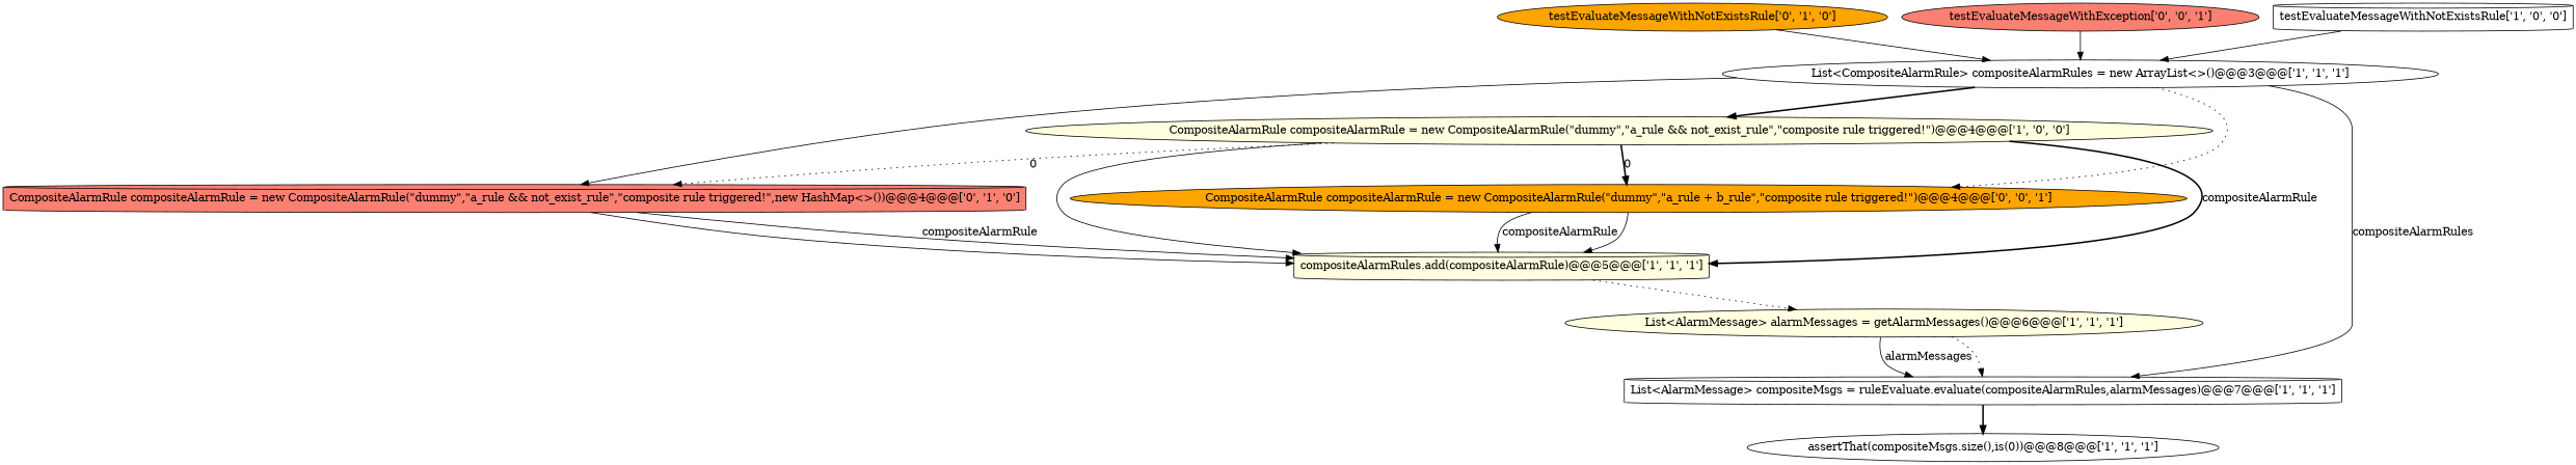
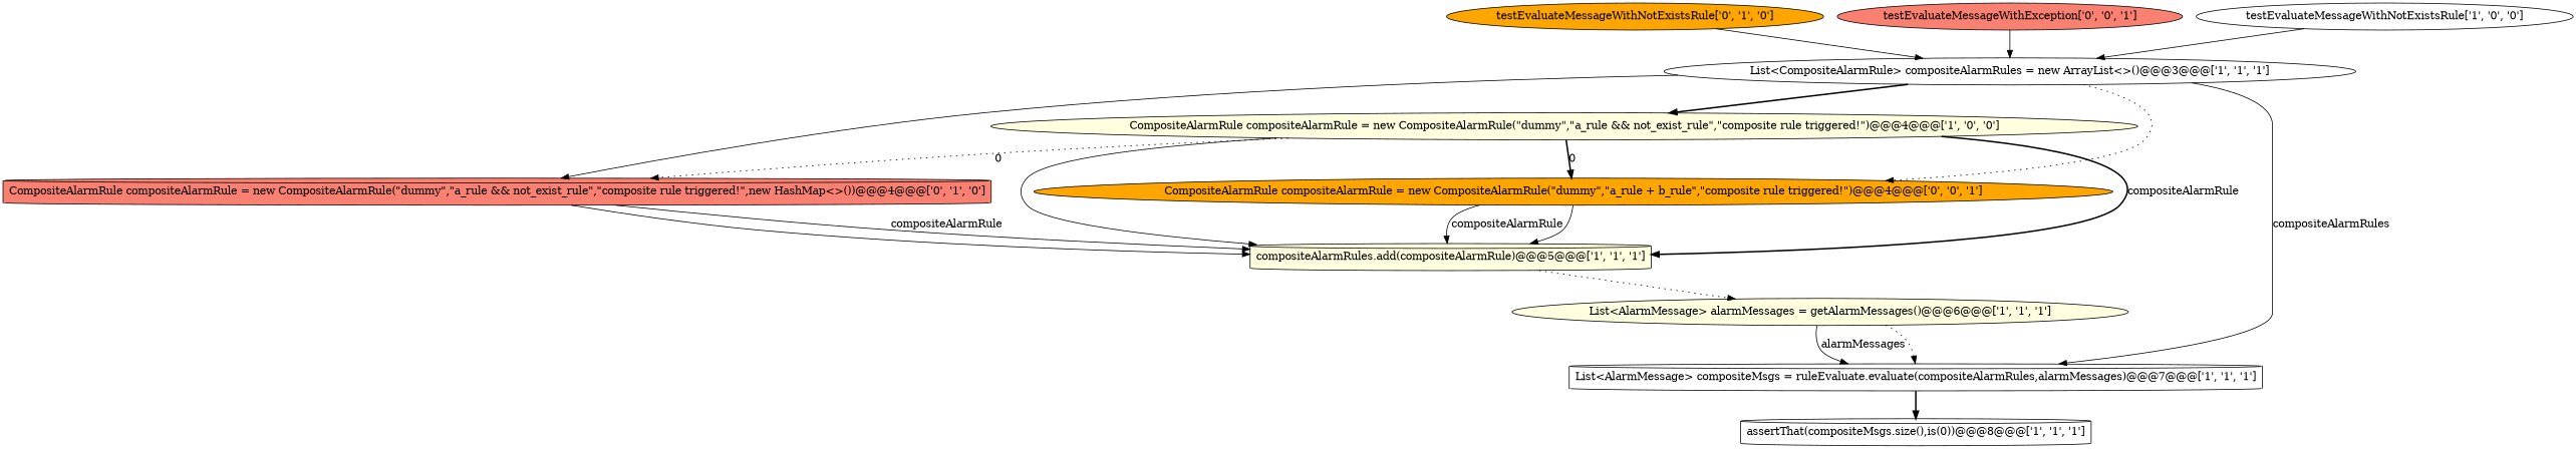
  digraph {
    node [fillcolor=white shape=ellipse style=filled]
    edge [style=solid]
    n1 [fillcolor=lightyellow label="CompositeAlarmRule compositeAlarmRule = new CompositeAlarmRule(\"dummy\",\"a_rule && not_exist_rule\",\"composite rule triggered!\")@@@4@@@['1', '0', '0']"]
    n2 [fillcolor=salmon label="CompositeAlarmRule compositeAlarmRule = new CompositeAlarmRule(\"dummy\",\"a_rule && not_exist_rule\",\"composite rule triggered!\",new HashMap<>())@@@4@@@['0', '1', '0']" shape=cylinder]
    n3 [fillcolor=lightyellow label="compositeAlarmRules.add(compositeAlarmRule)@@@5@@@['1', '1', '1']" shape=cylinder]
    n4 [fillcolor=orange label="CompositeAlarmRule compositeAlarmRule = new CompositeAlarmRule(\"dummy\",\"a_rule + b_rule\",\"composite rule triggered!\")@@@4@@@['0', '0', '1']"]
    n5 [fillcolor=lightyellow label="List<AlarmMessage> alarmMessages = getAlarmMessages()@@@6@@@['1', '1', '1']"]
    n6 [label="List<CompositeAlarmRule> compositeAlarmRules = new ArrayList<>()@@@3@@@['1', '1', '1']"]
    n7 [label="List<AlarmMessage> compositeMsgs = ruleEvaluate.evaluate(compositeAlarmRules,alarmMessages)@@@7@@@['1', '1', '1']" shape=cylinder]
-   n8 [label="assertThat(compositeMsgs.size(),is(0))@@@8@@@['1', '1', '1']"]
+   n8 [label="assertThat(compositeMsgs.size(),is(0))@@@8@@@['1', '1', '1']" shape=cylinder]
    n9 [fillcolor=orange label="testEvaluateMessageWithNotExistsRule['0', '1', '0']"]
    n10 [fillcolor=salmon label="testEvaluateMessageWithException['0', '0', '1']"]
-   n11 [label="testEvaluateMessageWithNotExistsRule['1', '0', '0']" shape=cylinder]
+   n11 [label="testEvaluateMessageWithNotExistsRule['1', '0', '0']"]
    n1 -> n2 [label=0 style=dotted]
    n1 -> n3
    n1 -> n3 [label=compositeAlarmRule style=bold]
    n1 -> n4 [label=0 style=bold]
    n2 -> n3 [label=compositeAlarmRule]
    n2 -> n3
    n3 -> n5 [style=dotted]
    n4 -> n3 [label=compositeAlarmRule]
    n4 -> n3
    n5 -> n7 [label=alarmMessages]
    n5 -> n7 [style=dotted]
    n6 -> n1 [style=bold]
    n6 -> n2
    n6 -> n4 [style=dotted]
    n6 -> n7 [label=compositeAlarmRules]
    n7 -> n8 [style=bold]
    n9 -> n6
    n10 -> n6
    n11 -> n6
  }
